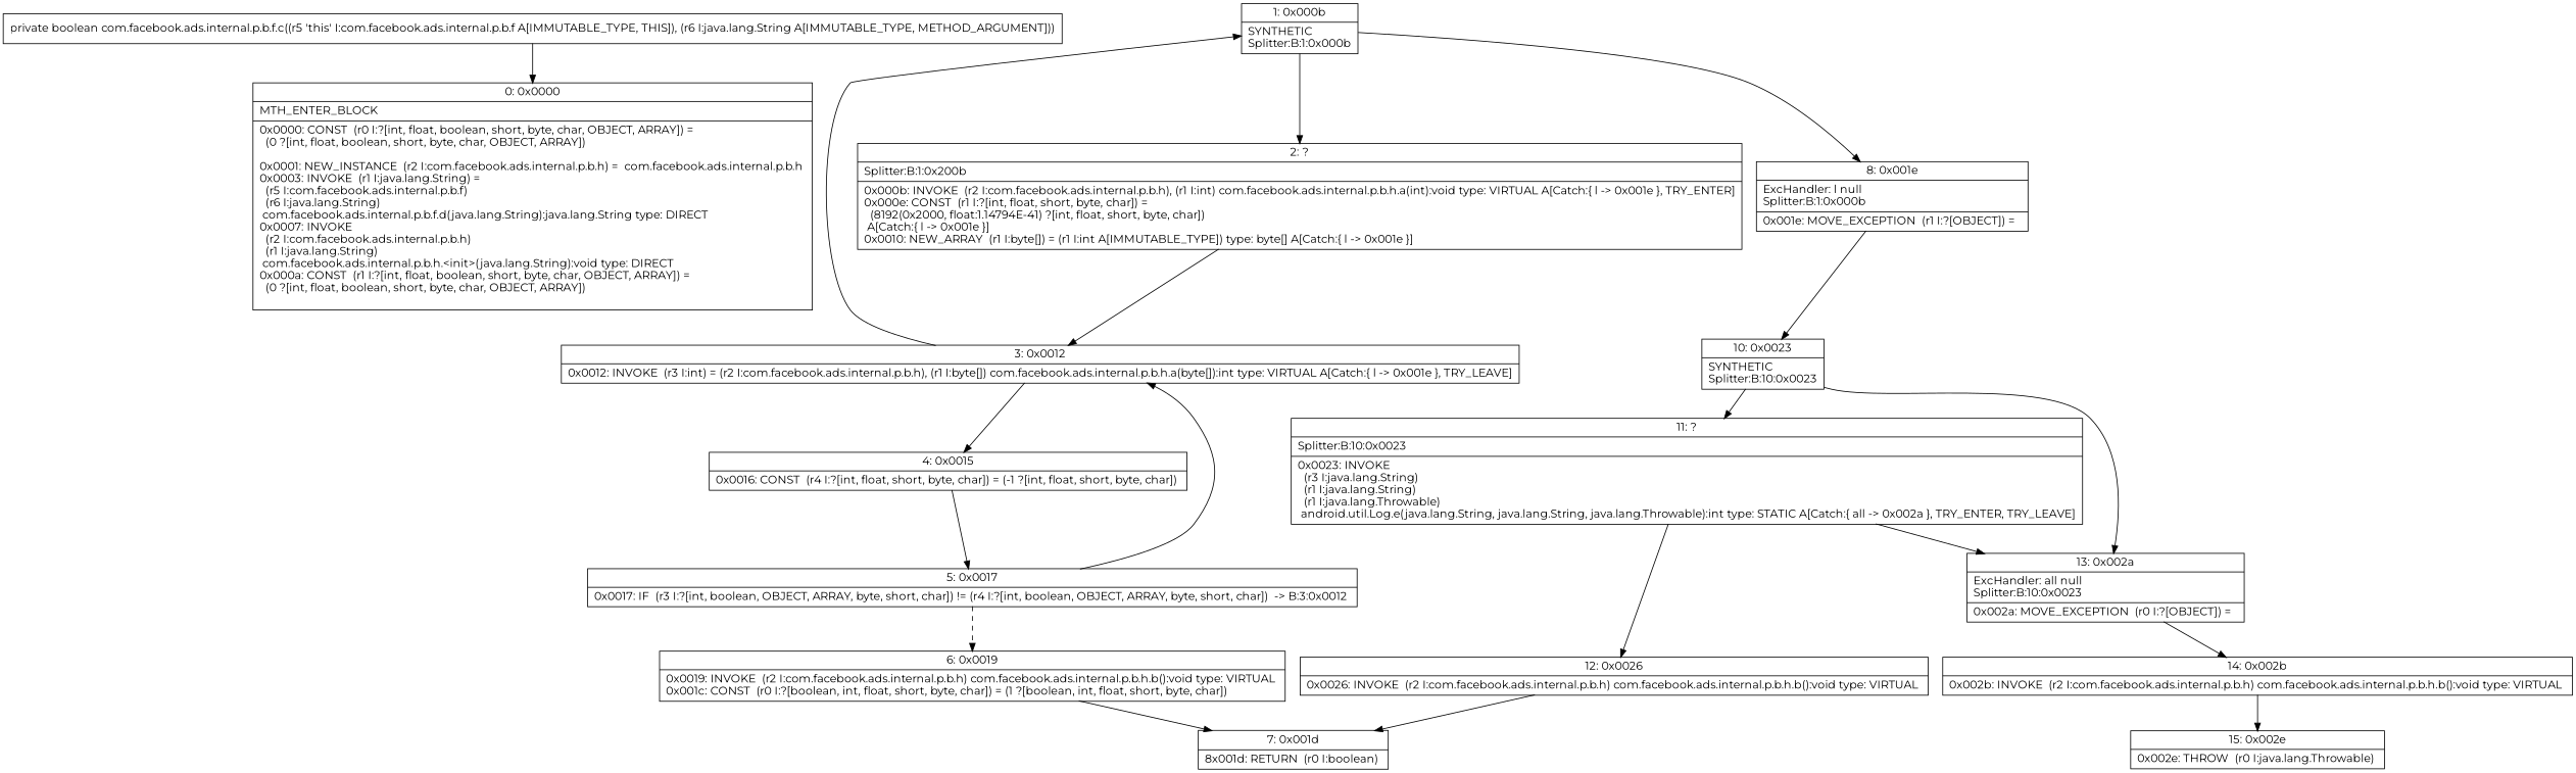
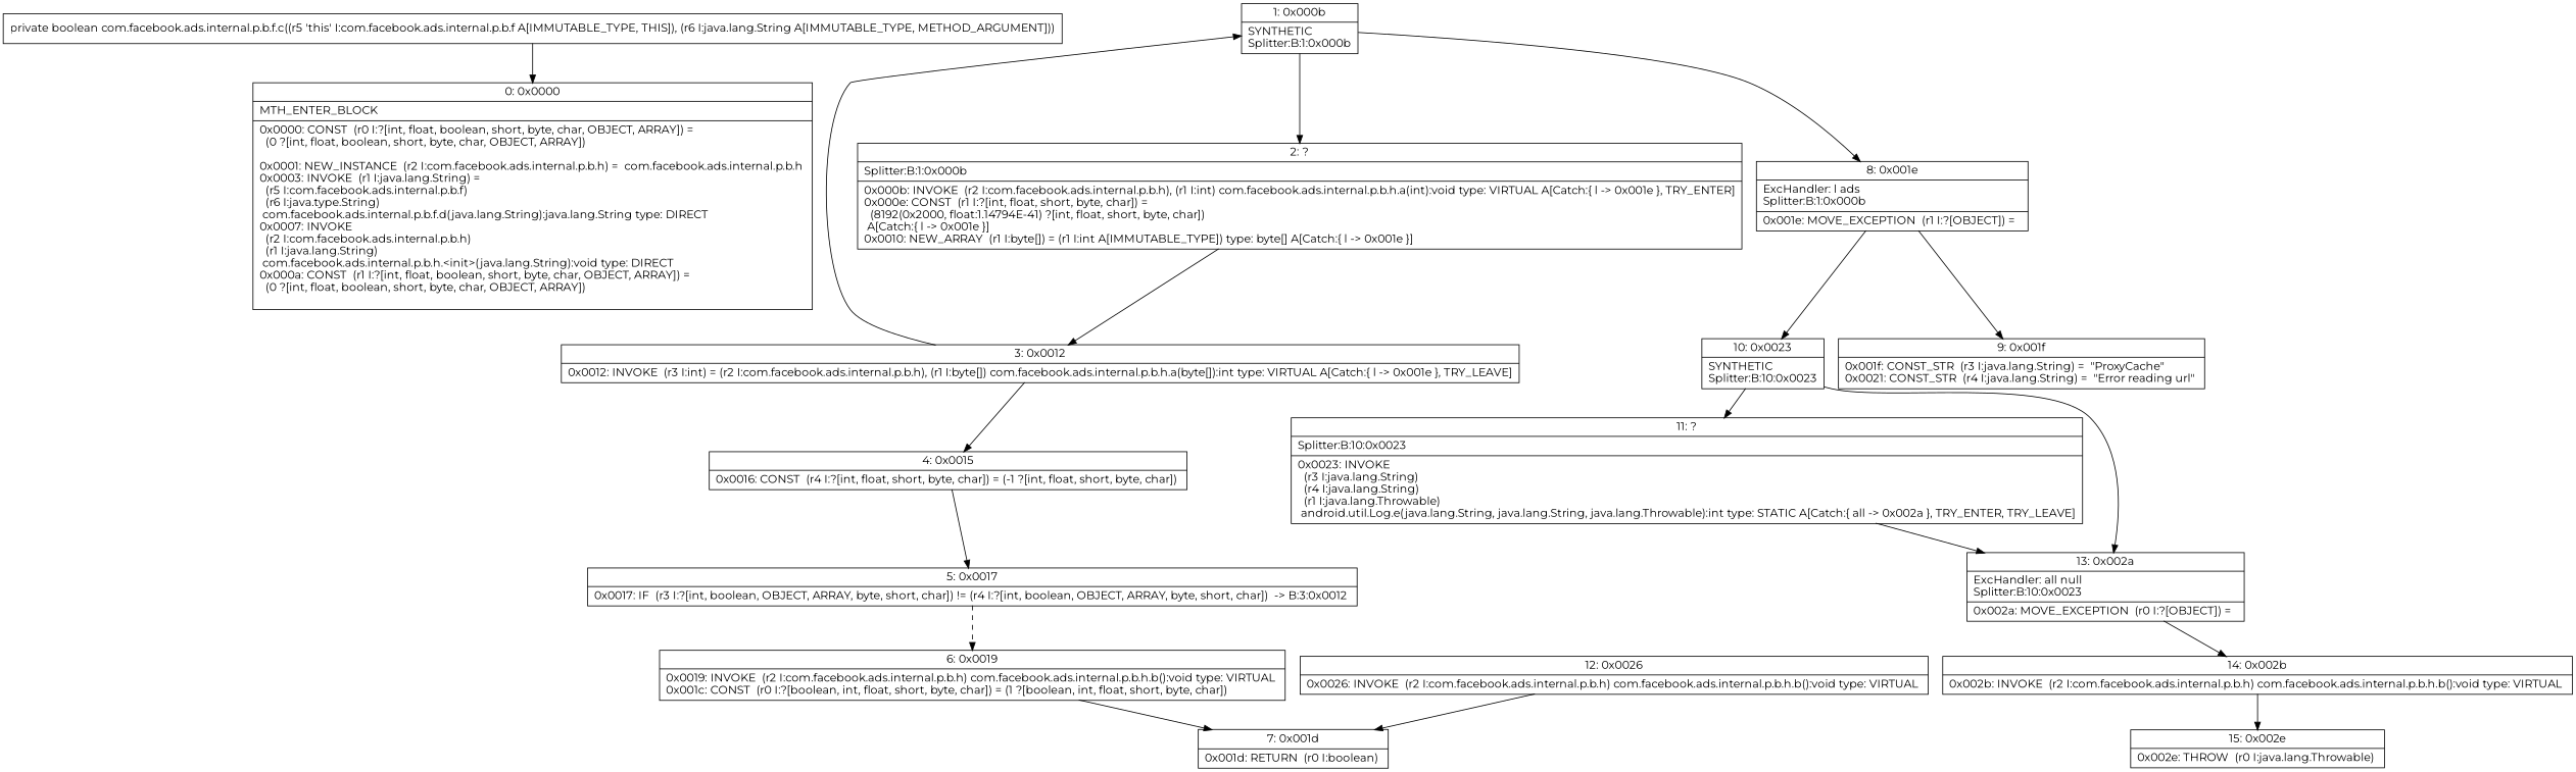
  digraph {
    fontname=Montserrat
    node [fontname=Montserrat shape=record]
    edge [fontname=Montserrat]
-   n1 [label="{0\:\ 0x0000|MTH_ENTER_BLOCK\l|0x0000: CONST  (r0 I:?[int, float, boolean, short, byte, char, OBJECT, ARRAY]) = \l  (0 ?[int, float, boolean, short, byte, char, OBJECT, ARRAY])\l \l0x0001: NEW_INSTANCE  (r2 I:com.facebook.ads.internal.p.b.h) =  com.facebook.ads.internal.p.b.h \l0x0003: INVOKE  (r1 I:java.lang.String) = \l  (r5 I:com.facebook.ads.internal.p.b.f)\l  (r6 I:java.lang.String)\l com.facebook.ads.internal.p.b.f.d(java.lang.String):java.lang.String type: DIRECT \l0x0007: INVOKE  \l  (r2 I:com.facebook.ads.internal.p.b.h)\l  (r1 I:java.lang.String)\l com.facebook.ads.internal.p.b.h.\<init\>(java.lang.String):void type: DIRECT \l0x000a: CONST  (r1 I:?[int, float, boolean, short, byte, char, OBJECT, ARRAY]) = \l  (0 ?[int, float, boolean, short, byte, char, OBJECT, ARRAY])\l \l}"]
+   n1 [label="{0\:\ 0x0000|MTH_ENTER_BLOCK\l|0x0000: CONST  (r0 I:?[int, float, boolean, short, byte, char, OBJECT, ARRAY]) = \l  (0 ?[int, float, boolean, short, byte, char, OBJECT, ARRAY])\l \l0x0001: NEW_INSTANCE  (r2 I:com.facebook.ads.internal.p.b.h) =  com.facebook.ads.internal.p.b.h \l0x0003: INVOKE  (r1 I:java.lang.String) = \l  (r5 I:com.facebook.ads.internal.p.b.f)\l  (r6 I:java.type.String)\l com.facebook.ads.internal.p.b.f.d(java.lang.String):java.lang.String type: DIRECT \l0x0007: INVOKE  \l  (r2 I:com.facebook.ads.internal.p.b.h)\l  (r1 I:java.lang.String)\l com.facebook.ads.internal.p.b.h.\<init\>(java.lang.String):void type: DIRECT \l0x000a: CONST  (r1 I:?[int, float, boolean, short, byte, char, OBJECT, ARRAY]) = \l  (0 ?[int, float, boolean, short, byte, char, OBJECT, ARRAY])\l \l}"]
    n2 [label="{1\:\ 0x000b|SYNTHETIC\lSplitter:B:1:0x000b\l}"]
-   n3 [label="{2\:\ ?|Splitter:B:1:0x200b\l|0x000b: INVOKE  (r2 I:com.facebook.ads.internal.p.b.h), (r1 I:int) com.facebook.ads.internal.p.b.h.a(int):void type: VIRTUAL A[Catch:\{ l \-\> 0x001e \}, TRY_ENTER]\l0x000e: CONST  (r1 I:?[int, float, short, byte, char]) = \l  (8192(0x2000, float:1.14794E\-41) ?[int, float, short, byte, char])\l A[Catch:\{ l \-\> 0x001e \}]\l0x0010: NEW_ARRAY  (r1 I:byte[]) = (r1 I:int A[IMMUTABLE_TYPE]) type: byte[] A[Catch:\{ l \-\> 0x001e \}]\l}"]
-   n4 [label="{8\:\ 0x001e|ExcHandler: l null\lSplitter:B:1:0x000b\l|0x001e: MOVE_EXCEPTION  (r1 I:?[OBJECT]) =  \l}"]
+   n3 [label="{2\:\ ?|Splitter:B:1:0x000b\l|0x000b: INVOKE  (r2 I:com.facebook.ads.internal.p.b.h), (r1 I:int) com.facebook.ads.internal.p.b.h.a(int):void type: VIRTUAL A[Catch:\{ l \-\> 0x001e \}, TRY_ENTER]\l0x000e: CONST  (r1 I:?[int, float, short, byte, char]) = \l  (8192(0x2000, float:1.14794E\-41) ?[int, float, short, byte, char])\l A[Catch:\{ l \-\> 0x001e \}]\l0x0010: NEW_ARRAY  (r1 I:byte[]) = (r1 I:int A[IMMUTABLE_TYPE]) type: byte[] A[Catch:\{ l \-\> 0x001e \}]\l}"]
+   n4 [label="{8\:\ 0x001e|ExcHandler: l ads\lSplitter:B:1:0x000b\l|0x001e: MOVE_EXCEPTION  (r1 I:?[OBJECT]) =  \l}"]
    n5 [label="{3\:\ 0x0012|0x0012: INVOKE  (r3 I:int) = (r2 I:com.facebook.ads.internal.p.b.h), (r1 I:byte[]) com.facebook.ads.internal.p.b.h.a(byte[]):int type: VIRTUAL A[Catch:\{ l \-\> 0x001e \}, TRY_LEAVE]\l}"]
+   n6 [label="{9\:\ 0x001f|0x001f: CONST_STR  (r3 I:java.lang.String) =  \"ProxyCache\" \l0x0021: CONST_STR  (r4 I:java.lang.String) =  \"Error reading url\" \l}"]
    n7 [label="{10\:\ 0x0023|SYNTHETIC\lSplitter:B:10:0x0023\l}"]
    n8 [label="{4\:\ 0x0015|0x0016: CONST  (r4 I:?[int, float, short, byte, char]) = (\-1 ?[int, float, short, byte, char]) \l}"]
    n9 [label="{5\:\ 0x0017|0x0017: IF  (r3 I:?[int, boolean, OBJECT, ARRAY, byte, short, char]) != (r4 I:?[int, boolean, OBJECT, ARRAY, byte, short, char])  \-\> B:3:0x0012 \l}"]
    n10 [label="{6\:\ 0x0019|0x0019: INVOKE  (r2 I:com.facebook.ads.internal.p.b.h) com.facebook.ads.internal.p.b.h.b():void type: VIRTUAL \l0x001c: CONST  (r0 I:?[boolean, int, float, short, byte, char]) = (1 ?[boolean, int, float, short, byte, char]) \l}"]
-   n11 [label="{7\:\ 0x001d|8x001d: RETURN  (r0 I:boolean) \l}"]
-   n12 [label="{11\:\ ?|Splitter:B:10:0x0023\l|0x0023: INVOKE  \l  (r3 I:java.lang.String)\l  (r1 I:java.lang.String)\l  (r1 I:java.lang.Throwable)\l android.util.Log.e(java.lang.String, java.lang.String, java.lang.Throwable):int type: STATIC A[Catch:\{ all \-\> 0x002a \}, TRY_ENTER, TRY_LEAVE]\l}"]
+   n11 [label="{7\:\ 0x001d|0x001d: RETURN  (r0 I:boolean) \l}"]
+   n12 [label="{11\:\ ?|Splitter:B:10:0x0023\l|0x0023: INVOKE  \l  (r3 I:java.lang.String)\l  (r4 I:java.lang.String)\l  (r1 I:java.lang.Throwable)\l android.util.Log.e(java.lang.String, java.lang.String, java.lang.Throwable):int type: STATIC A[Catch:\{ all \-\> 0x002a \}, TRY_ENTER, TRY_LEAVE]\l}"]
    n13 [label="{13\:\ 0x002a|ExcHandler: all null\lSplitter:B:10:0x0023\l|0x002a: MOVE_EXCEPTION  (r0 I:?[OBJECT]) =  \l}"]
    n14 [label="{12\:\ 0x0026|0x0026: INVOKE  (r2 I:com.facebook.ads.internal.p.b.h) com.facebook.ads.internal.p.b.h.b():void type: VIRTUAL \l}"]
    n15 [label="{14\:\ 0x002b|0x002b: INVOKE  (r2 I:com.facebook.ads.internal.p.b.h) com.facebook.ads.internal.p.b.h.b():void type: VIRTUAL \l}"]
    n16 [label="{15\:\ 0x002e|0x002e: THROW  (r0 I:java.lang.Throwable) \l}"]
    n17 [label="{private boolean com.facebook.ads.internal.p.b.f.c((r5 'this' I:com.facebook.ads.internal.p.b.f A[IMMUTABLE_TYPE, THIS]), (r6 I:java.lang.String A[IMMUTABLE_TYPE, METHOD_ARGUMENT])) }"]
    n2 -> n3
    n2 -> n4
    n3 -> n5
+   n4 -> n6
    n4 -> n7
    n5 -> n2
    n5 -> n8
    n7 -> n12
    n7 -> n13
    n8 -> n9
-   n9 -> n5
    n9 -> n10 [style=dashed]
    n10 -> n11
    n12 -> n13
-   n12 -> n14
    n13 -> n15
    n14 -> n11
    n15 -> n16
    n17 -> n1
  }
